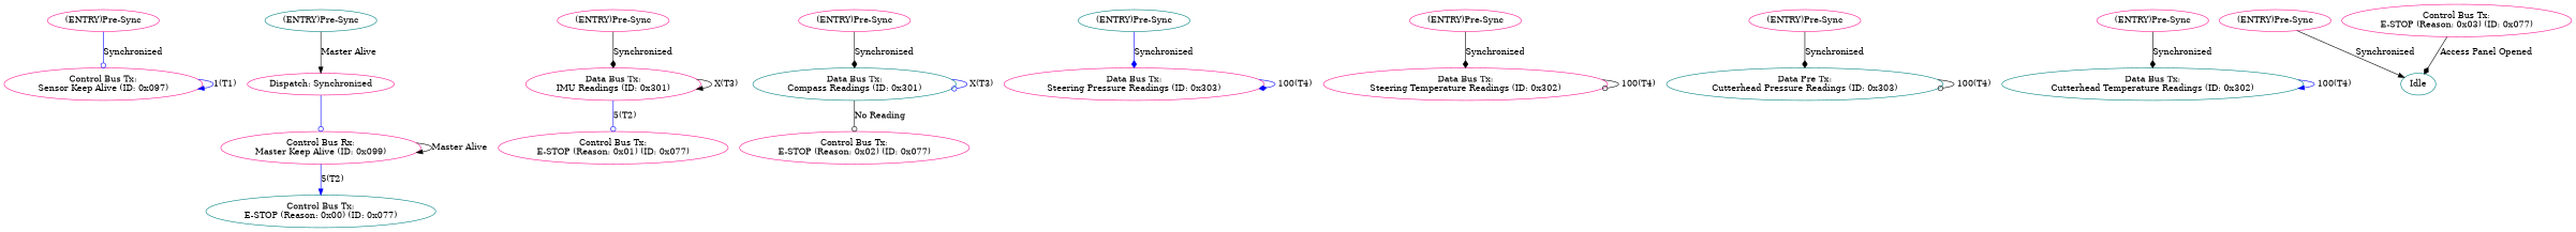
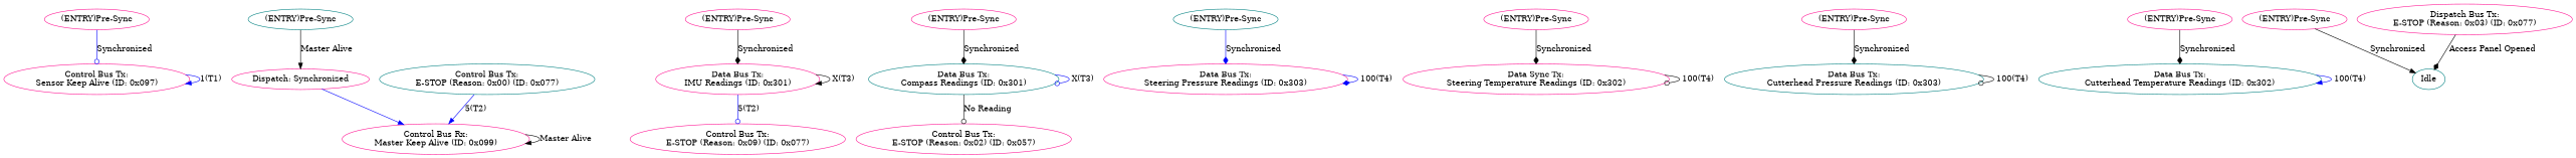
  digraph {
    node [color=deeppink]
    edge [arrowhead=diamond color=black]
    n1 [label="(ENTRY)Pre-Sync"]
    n2 [label="Control Bus Tx:\nSensor Keep Alive (ID: 0x097)"]
    n3 [color=teal label="(ENTRY)Pre-Sync"]
    n4 [label="Dispatch: Synchronized"]
    n5 [label="Control Bus Rx:\nMaster Keep Alive (ID: 0x099)"]
    n6 [color=teal label="Control Bus Tx:\nE-STOP (Reason: 0x00) (ID: 0x077)"]
    n7 [label="(ENTRY)Pre-Sync"]
    n8 [label="Data Bus Tx:\nIMU Readings (ID: 0x301)"]
-   n9 [label="Control Bus Tx:\nE-STOP (Reason: 0x01) (ID: 0x077)"]
+   n9 [label="Control Bus Tx:\nE-STOP (Reason: 0x09) (ID: 0x077)"]
    n10 [label="(ENTRY)Pre-Sync"]
    n11 [color=teal label="Data Bus Tx:\nCompass Readings (ID: 0x301)"]
-   n12 [label="Control Bus Tx:\nE-STOP (Reason: 0x02) (ID: 0x077)"]
+   n12 [label="Control Bus Tx:\nE-STOP (Reason: 0x02) (ID: 0x057)"]
    n13 [color=teal label="(ENTRY)Pre-Sync"]
    n14 [label="Data Bus Tx:\nSteering Pressure Readings (ID: 0x303)"]
    n15 [label="(ENTRY)Pre-Sync"]
-   n16 [label="Data Bus Tx:\nSteering Temperature Readings (ID: 0x302)"]
+   n16 [label="Data Sync Tx:\nSteering Temperature Readings (ID: 0x302)"]
    n17 [label="(ENTRY)Pre-Sync"]
-   n18 [color=teal label="Data Pre Tx:\nCutterhead Pressure Readings (ID: 0x303)"]
+   n18 [color=teal label="Data Bus Tx:\nCutterhead Pressure Readings (ID: 0x303)"]
    n19 [label="(ENTRY)Pre-Sync"]
    n20 [color=teal label="Data Bus Tx:\nCutterhead Temperature Readings (ID: 0x302)"]
    n21 [label="(ENTRY)Pre-Sync"]
    n22 [color=teal label=Idle]
-   n23 [label="Control Bus Tx:\nE-STOP (Reason: 0x03) (ID: 0x077)"]
+   n23 [label="Dispatch Bus Tx:\nE-STOP (Reason: 0x03) (ID: 0x077)"]
    n1 -> n2 [arrowhead=odot color=blue label=Synchronized]
    n2 -> n2 [arrowhead=normal color=blue label="1(T1)"]
    n3 -> n4 [arrowhead=normal label="Master Alive"]
-   n4 -> n5 [arrowhead=odot color=blue label=" "]
+   n4 -> n5 [arrowhead=normal color=blue label=" "]
    n5 -> n5 [arrowhead=normal label="Master Alive"]
-   n5 -> n6 [arrowhead=normal color=blue label="5(T2)"]
+   n6 -> n5 [arrowhead=normal color=blue label="5(T2)"]
    n7 -> n8 [label=Synchronized]
    n8 -> n8 [arrowhead=normal label=" X(T3)"]
    n8 -> n9 [arrowhead=odot color=blue label="5(T2)"]
    n10 -> n11 [label=Synchronized]
    n11 -> n11 [arrowhead=odot color=blue label=" X(T3)"]
    n11 -> n12 [arrowhead=odot label="No Reading"]
    n13 -> n14 [color=blue label=Synchronized]
    n14 -> n14 [color=blue label=" 100(T4)"]
    n15 -> n16 [label=Synchronized]
    n16 -> n16 [arrowhead=odot label=" 100(T4)"]
    n17 -> n18 [label=Synchronized]
    n18 -> n18 [arrowhead=odot label=" 100(T4)"]
    n19 -> n20 [label=Synchronized]
    n20 -> n20 [arrowhead=normal color=blue label=" 100(T4)"]
    n21 -> n22 [arrowhead=normal label=Synchronized]
    n23 -> n22 [label="Access Panel Opened"]
  }
